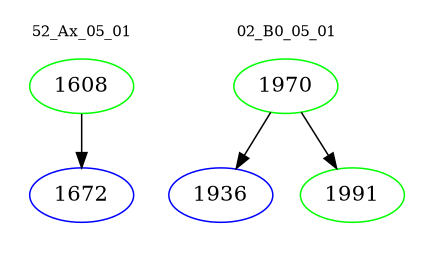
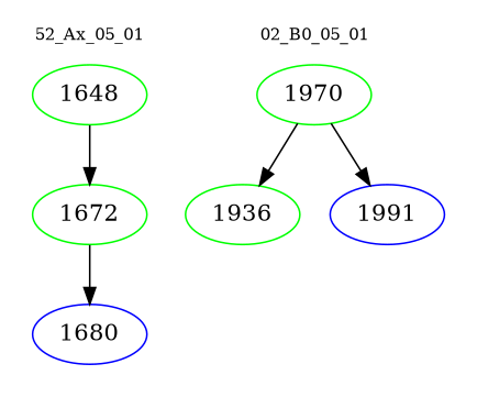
  digraph {
    node [color=green]
    edge [color=black]
-   n1 [color=blue label=1672]
-   n2 [label=1608]
+   n1 [label=1672]
+   n2 [label=1648]
+   n3 [color=blue label=1680]
    n4 [label=1970]
-   n5 [color=blue label=1936]
-   n6 [label=1991]
+   n5 [label=1936]
+   n6 [color=blue label=1991]
    subgraph cluster_1 {
      color=white
      fontsize=10
      label="52_Ax_05_01"
      n1
      n2
+     n3
    }
    subgraph cluster_2 {
      color=white
      fontsize=10
      label="02_B0_05_01"
      n4
      n5
      n6
    }
+   n1 -> n3
    n2 -> n1
    n4 -> n5
    n4 -> n6
  }
